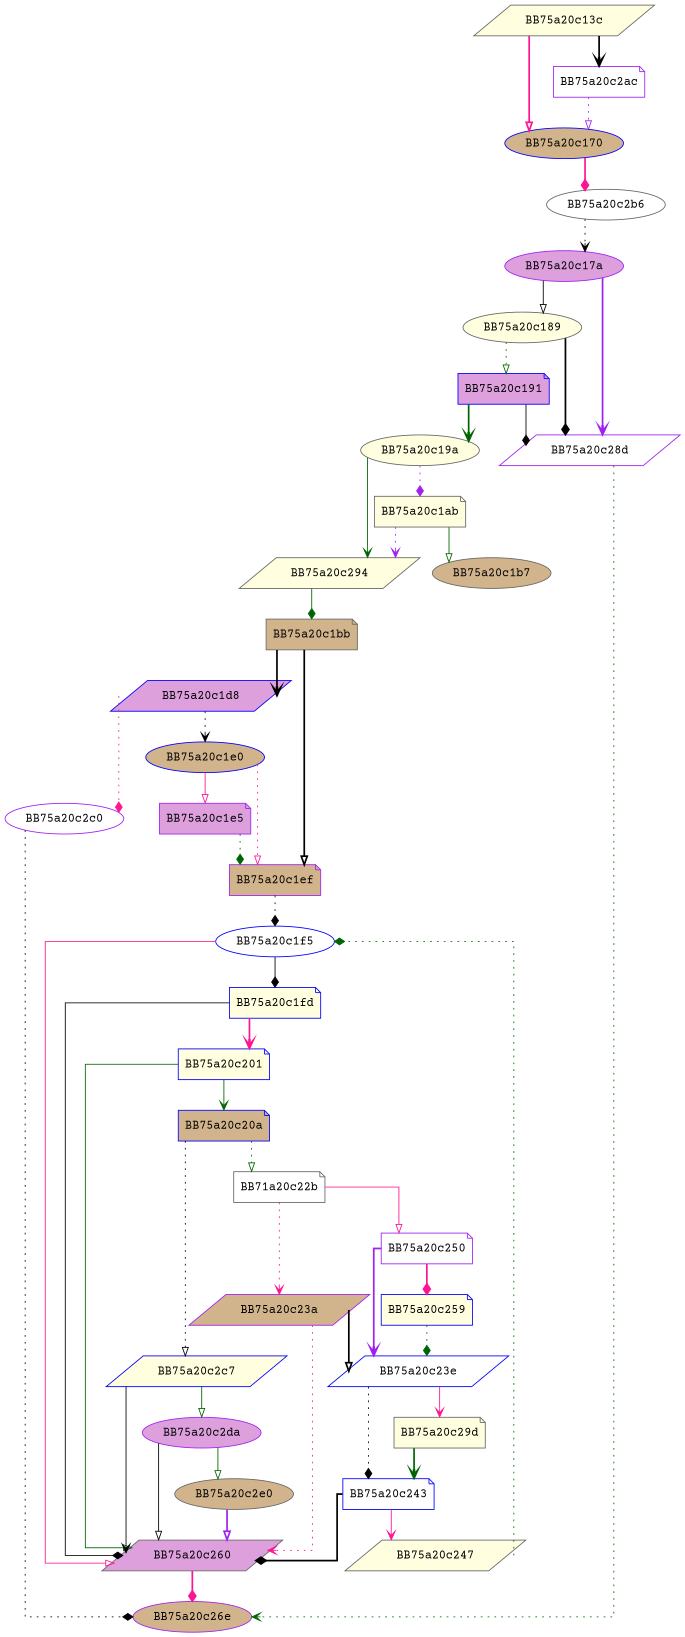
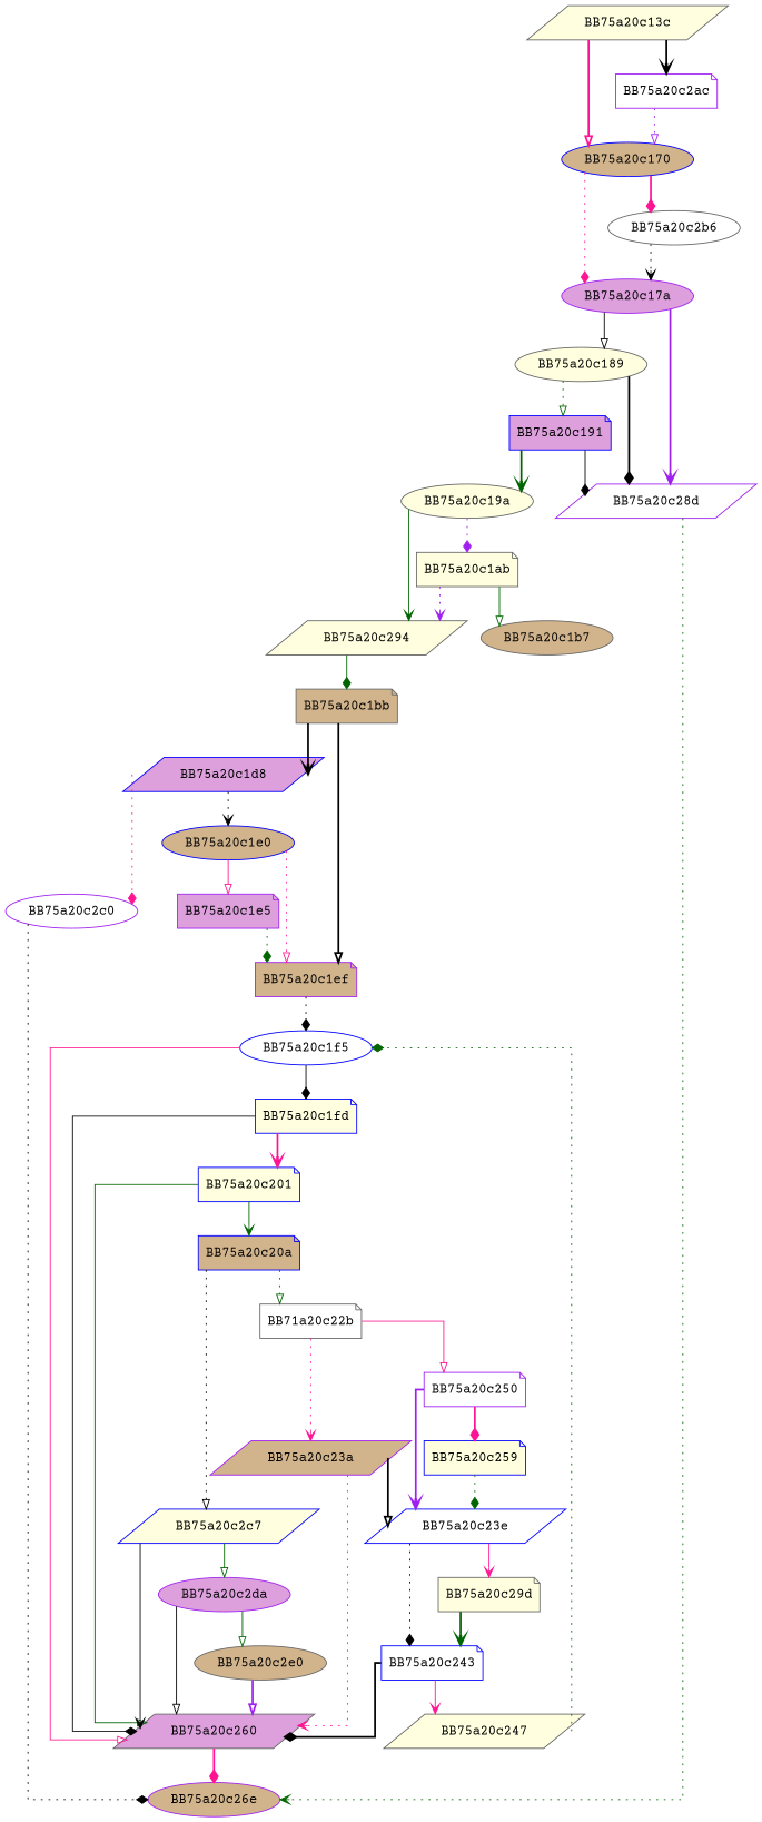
  digraph {
    fontname="Courier Prime"
    splines=ortho
    node [color=gray40 fillcolor=lightyellow fontname="Courier Prime" shape=note style=filled]
    edge [arrowhead=vee color=black fontname="Courier Prime" style=dotted]
    BB75a20c13c [shape=parallelogram]
    BB75a20c2ac [color=purple fillcolor=white]
    BB75a20c170 [color=blue fillcolor=tan shape=ellipse]
    BB75a20c2b6 [fillcolor=white shape=ellipse]
    BB75a20c17a [color=purple fillcolor=plum shape=ellipse]
    BB75a20c28d [color=purple fillcolor=white shape=parallelogram]
    BB75a20c189 [shape=ellipse]
    BB75a20c26e [color=purple fillcolor=tan shape=ellipse]
    BB75a20c191 [color=blue fillcolor=plum]
    BB75a20c19a [shape=ellipse]
    BB75a20c294 [shape=parallelogram]
    BB75a20c1ab
    BB75a20c1bb [fillcolor=tan]
    BB75a20c1b7 [fillcolor=tan shape=ellipse]
    BB75a20c1ef [color=purple fillcolor=tan]
    BB75a20c1d8 [color=blue fillcolor=plum shape=parallelogram]
    BB75a20c1f5 [color=blue fillcolor=white shape=ellipse]
    BB75a20c2c0 [color=purple fillcolor=white shape=ellipse]
    BB75a20c1e0 [color=blue fillcolor=tan shape=ellipse]
    BB75a20c260 [fillcolor=plum shape=parallelogram]
    BB75a20c1fd [color=blue]
    BB75a20c1e5 [color=purple fillcolor=plum]
    BB75a20c201 [color=blue]
    BB75a20c20a [color=blue fillcolor=tan]
    BB75a20c2c7 [color=blue shape=parallelogram]
    n26 [fillcolor=white label=BB71a20c22b]
    BB75a20c2da [color=purple fillcolor=plum shape=ellipse]
    BB75a20c250 [color=purple fillcolor=white]
    BB75a20c23a [color=purple fillcolor=tan shape=parallelogram]
    BB75a20c2e0 [fillcolor=tan shape=ellipse]
    BB75a20c23e [color=blue fillcolor=white shape=parallelogram]
    BB75a20c259 [color=blue]
    BB75a20c29d
    BB75a20c243 [color=blue fillcolor=white]
    BB75a20c247 [shape=parallelogram]
    BB75a20c13c -> BB75a20c2ac [style=bold]
    BB75a20c13c -> BB75a20c170 [arrowhead=onormal color=deeppink style=bold]
    BB75a20c2ac -> BB75a20c170 [arrowhead=onormal color=purple]
    BB75a20c170 -> BB75a20c2b6 [arrowhead=diamond color=deeppink style=bold]
+   BB75a20c170 -> BB75a20c17a [arrowhead=diamond color=deeppink]
    BB75a20c2b6 -> BB75a20c17a
    BB75a20c17a -> BB75a20c28d [color=purple style=bold]
    BB75a20c17a -> BB75a20c189 [arrowhead=onormal style=solid]
    BB75a20c28d -> BB75a20c26e [color=darkgreen]
    BB75a20c189 -> BB75a20c28d [arrowhead=diamond style=bold]
    BB75a20c189 -> BB75a20c191 [arrowhead=onormal color=darkgreen]
    BB75a20c191 -> BB75a20c28d [arrowhead=diamond style=solid]
    BB75a20c191 -> BB75a20c19a [color=darkgreen style=bold]
    BB75a20c19a -> BB75a20c294 [color=darkgreen style=solid]
    BB75a20c19a -> BB75a20c1ab [arrowhead=diamond color=purple]
    BB75a20c294 -> BB75a20c1bb [arrowhead=diamond color=darkgreen style=solid]
    BB75a20c1ab -> BB75a20c294 [color=purple]
    BB75a20c1ab -> BB75a20c1b7 [arrowhead=onormal color=darkgreen style=solid]
    BB75a20c1bb -> BB75a20c1ef [arrowhead=onormal style=bold]
    BB75a20c1bb -> BB75a20c1d8 [style=bold]
    BB75a20c1ef -> BB75a20c1f5 [arrowhead=diamond]
    BB75a20c1d8 -> BB75a20c2c0 [arrowhead=diamond color=deeppink]
    BB75a20c1d8 -> BB75a20c1e0
    BB75a20c1f5 -> BB75a20c260 [arrowhead=onormal color=deeppink style=solid]
    BB75a20c1f5 -> BB75a20c1fd [arrowhead=diamond style=solid]
    BB75a20c2c0 -> BB75a20c26e [arrowhead=diamond]
    BB75a20c1e0 -> BB75a20c1ef [arrowhead=onormal color=deeppink]
    BB75a20c1e0 -> BB75a20c1e5 [arrowhead=onormal color=deeppink style=solid]
    BB75a20c260 -> BB75a20c26e [arrowhead=diamond color=deeppink style=bold]
    BB75a20c1fd -> BB75a20c260 [arrowhead=diamond style=solid]
    BB75a20c1fd -> BB75a20c201 [color=deeppink style=bold]
    BB75a20c1e5 -> BB75a20c1ef [arrowhead=diamond color=darkgreen]
    BB75a20c201 -> BB75a20c260 [arrowhead=onormal color=darkgreen style=solid]
    BB75a20c201 -> BB75a20c20a [color=darkgreen style=solid]
    BB75a20c20a -> BB75a20c2c7 [arrowhead=onormal]
    BB75a20c20a -> n26 [arrowhead=onormal color=darkgreen]
    BB75a20c2c7 -> BB75a20c260 [style=solid]
    BB75a20c2c7 -> BB75a20c2da [arrowhead=onormal color=darkgreen style=solid]
    n26 -> BB75a20c250 [arrowhead=onormal color=deeppink style=solid]
    n26 -> BB75a20c23a [color=deeppink]
    BB75a20c2da -> BB75a20c260 [arrowhead=onormal style=solid]
    BB75a20c2da -> BB75a20c2e0 [arrowhead=onormal color=darkgreen style=solid]
    BB75a20c250 -> BB75a20c23e [color=purple style=bold]
    BB75a20c250 -> BB75a20c259 [arrowhead=diamond color=deeppink style=bold]
    BB75a20c23a -> BB75a20c260 [color=deeppink]
    BB75a20c23a -> BB75a20c23e [arrowhead=onormal style=bold]
    BB75a20c2e0 -> BB75a20c260 [arrowhead=onormal color=purple style=bold]
    BB75a20c23e -> BB75a20c29d [color=deeppink style=solid]
    BB75a20c23e -> BB75a20c243 [arrowhead=diamond]
    BB75a20c259 -> BB75a20c23e [arrowhead=diamond color=darkgreen]
    BB75a20c29d -> BB75a20c243 [color=darkgreen style=bold]
    BB75a20c243 -> BB75a20c260 [arrowhead=diamond style=bold]
    BB75a20c243 -> BB75a20c247 [color=deeppink style=solid]
    BB75a20c247 -> BB75a20c1f5 [arrowhead=diamond color=darkgreen]
  }
